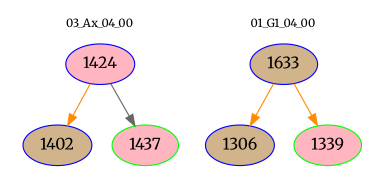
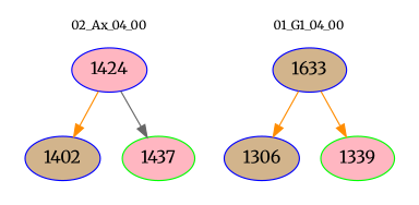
  digraph {
    fontname=Merriweather
    node [color=blue fillcolor=lightpink fontname=Merriweather style=filled]
    edge [color=darkorange fontname=Merriweather]
    n1 [label=1424]
    n2 [fillcolor=tan label=1402]
    n3 [color=green label=1437]
    n4 [fillcolor=tan label=1633]
    n5 [fillcolor=tan label=1306]
    n6 [color=green label=1339]
    subgraph cluster_1 {
      color=white
      fontsize=10
-     label="03_Ax_04_00"
+     label="02_Ax_04_00"
      n1
      n2
      n3
    }
    subgraph cluster_2 {
      color=white
      fontsize=10
      label="01_G1_04_00"
      n4
      n5
      n6
    }
    n1 -> n2
    n1 -> n3 [color=gray40]
    n4 -> n5
    n4 -> n6
  }
